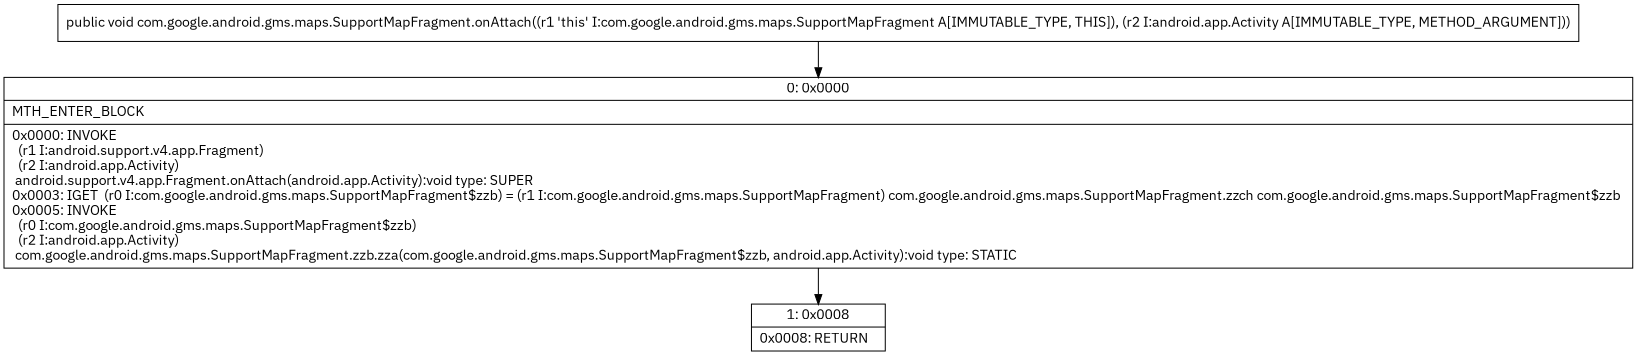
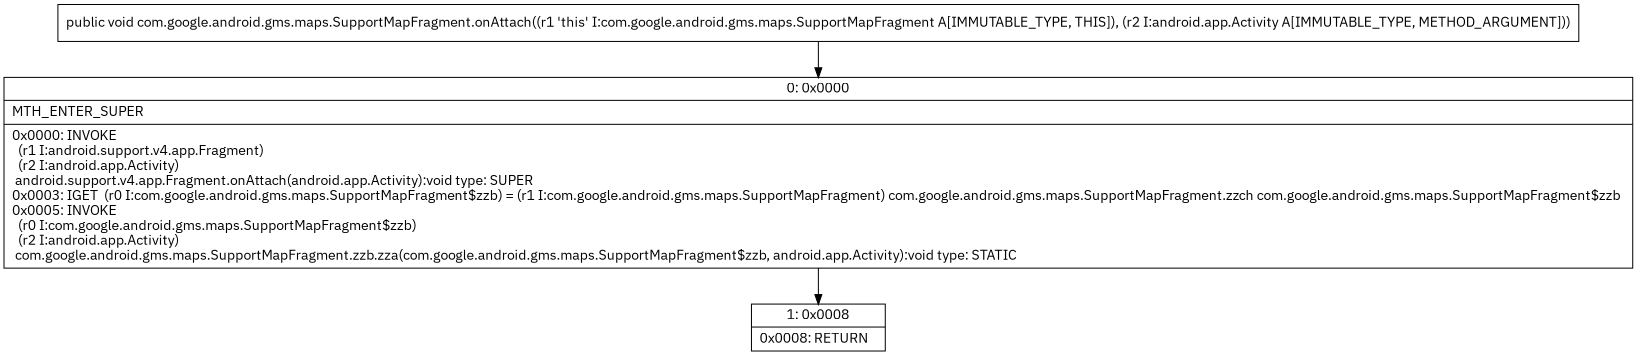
  digraph {
    fontname="IBM Plex Sans"
    node [shape=record fontname="IBM Plex Sans"]
    edge [fontname="IBM Plex Sans"]
-   n1 [label="{0\:\ 0x0000|MTH_ENTER_BLOCK\l|0x0000: INVOKE  \l  (r1 I:android.support.v4.app.Fragment)\l  (r2 I:android.app.Activity)\l android.support.v4.app.Fragment.onAttach(android.app.Activity):void type: SUPER \l0x0003: IGET  (r0 I:com.google.android.gms.maps.SupportMapFragment$zzb) = (r1 I:com.google.android.gms.maps.SupportMapFragment) com.google.android.gms.maps.SupportMapFragment.zzch com.google.android.gms.maps.SupportMapFragment$zzb \l0x0005: INVOKE  \l  (r0 I:com.google.android.gms.maps.SupportMapFragment$zzb)\l  (r2 I:android.app.Activity)\l com.google.android.gms.maps.SupportMapFragment.zzb.zza(com.google.android.gms.maps.SupportMapFragment$zzb, android.app.Activity):void type: STATIC \l}"]
+   n1 [label="{0\:\ 0x0000|MTH_ENTER_SUPER\l|0x0000: INVOKE  \l  (r1 I:android.support.v4.app.Fragment)\l  (r2 I:android.app.Activity)\l android.support.v4.app.Fragment.onAttach(android.app.Activity):void type: SUPER \l0x0003: IGET  (r0 I:com.google.android.gms.maps.SupportMapFragment$zzb) = (r1 I:com.google.android.gms.maps.SupportMapFragment) com.google.android.gms.maps.SupportMapFragment.zzch com.google.android.gms.maps.SupportMapFragment$zzb \l0x0005: INVOKE  \l  (r0 I:com.google.android.gms.maps.SupportMapFragment$zzb)\l  (r2 I:android.app.Activity)\l com.google.android.gms.maps.SupportMapFragment.zzb.zza(com.google.android.gms.maps.SupportMapFragment$zzb, android.app.Activity):void type: STATIC \l}"]
    n2 [label="{1\:\ 0x0008|0x0008: RETURN   \l}"]
    n3 [label="{public void com.google.android.gms.maps.SupportMapFragment.onAttach((r1 'this' I:com.google.android.gms.maps.SupportMapFragment A[IMMUTABLE_TYPE, THIS]), (r2 I:android.app.Activity A[IMMUTABLE_TYPE, METHOD_ARGUMENT])) }"]
    n1 -> n2
    n3 -> n1
  }
